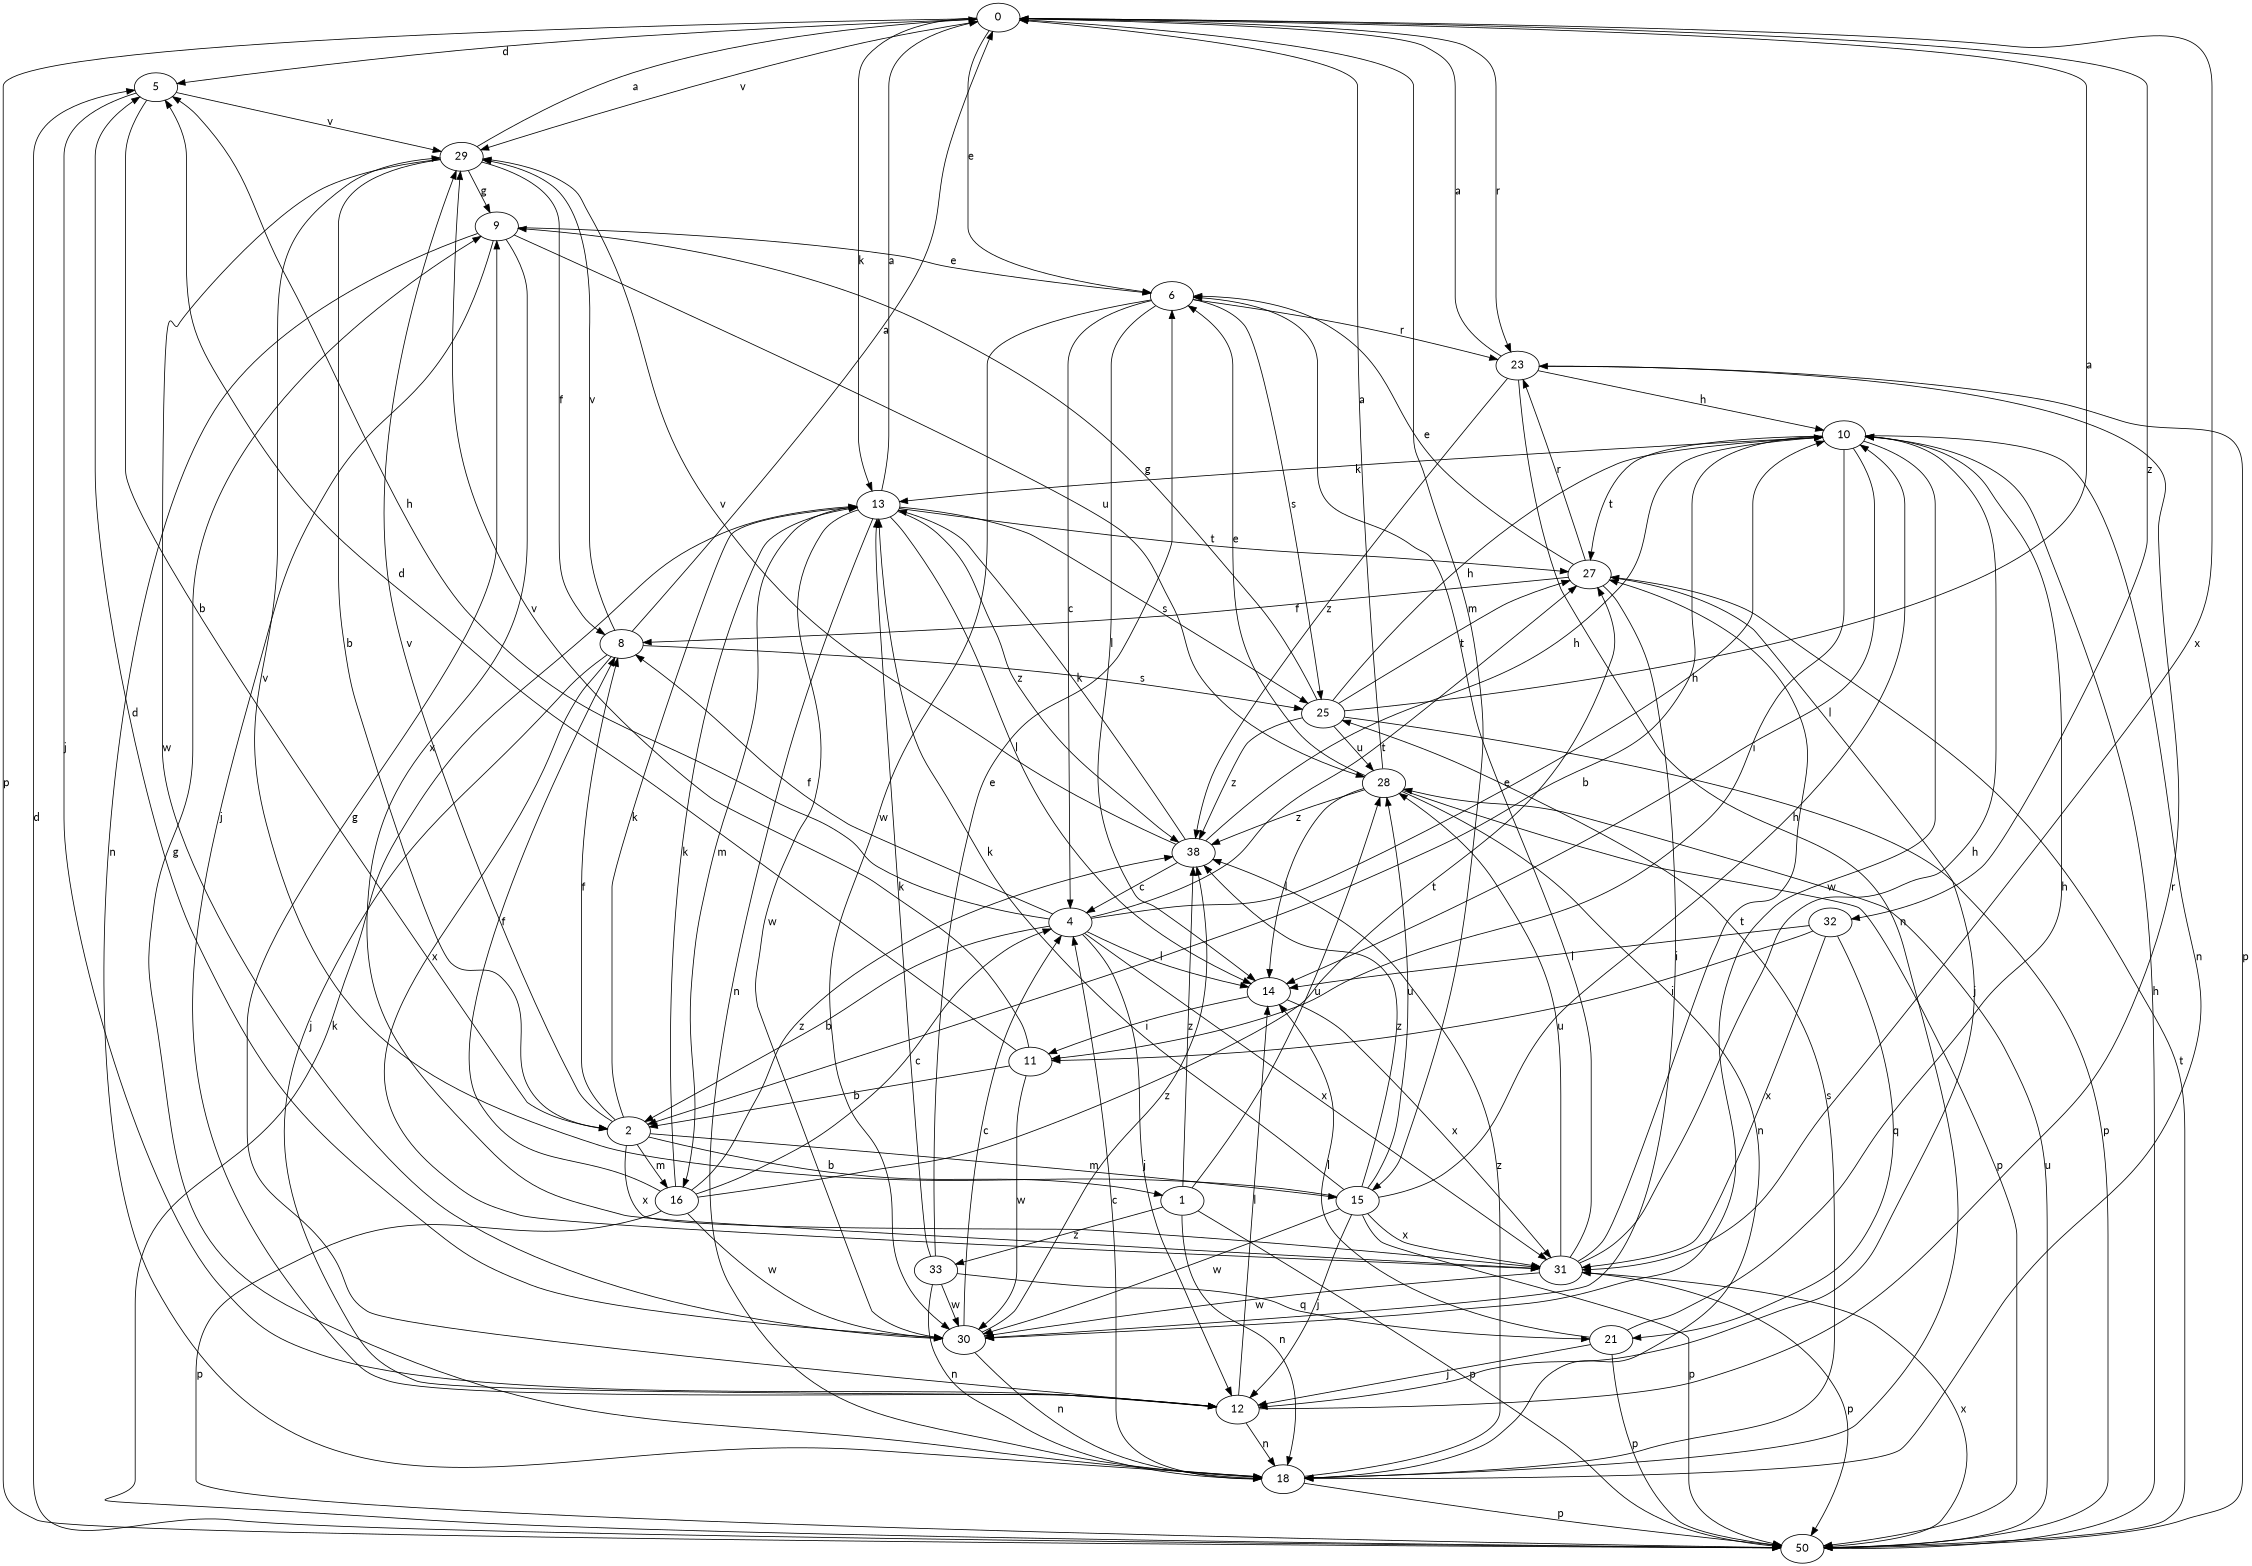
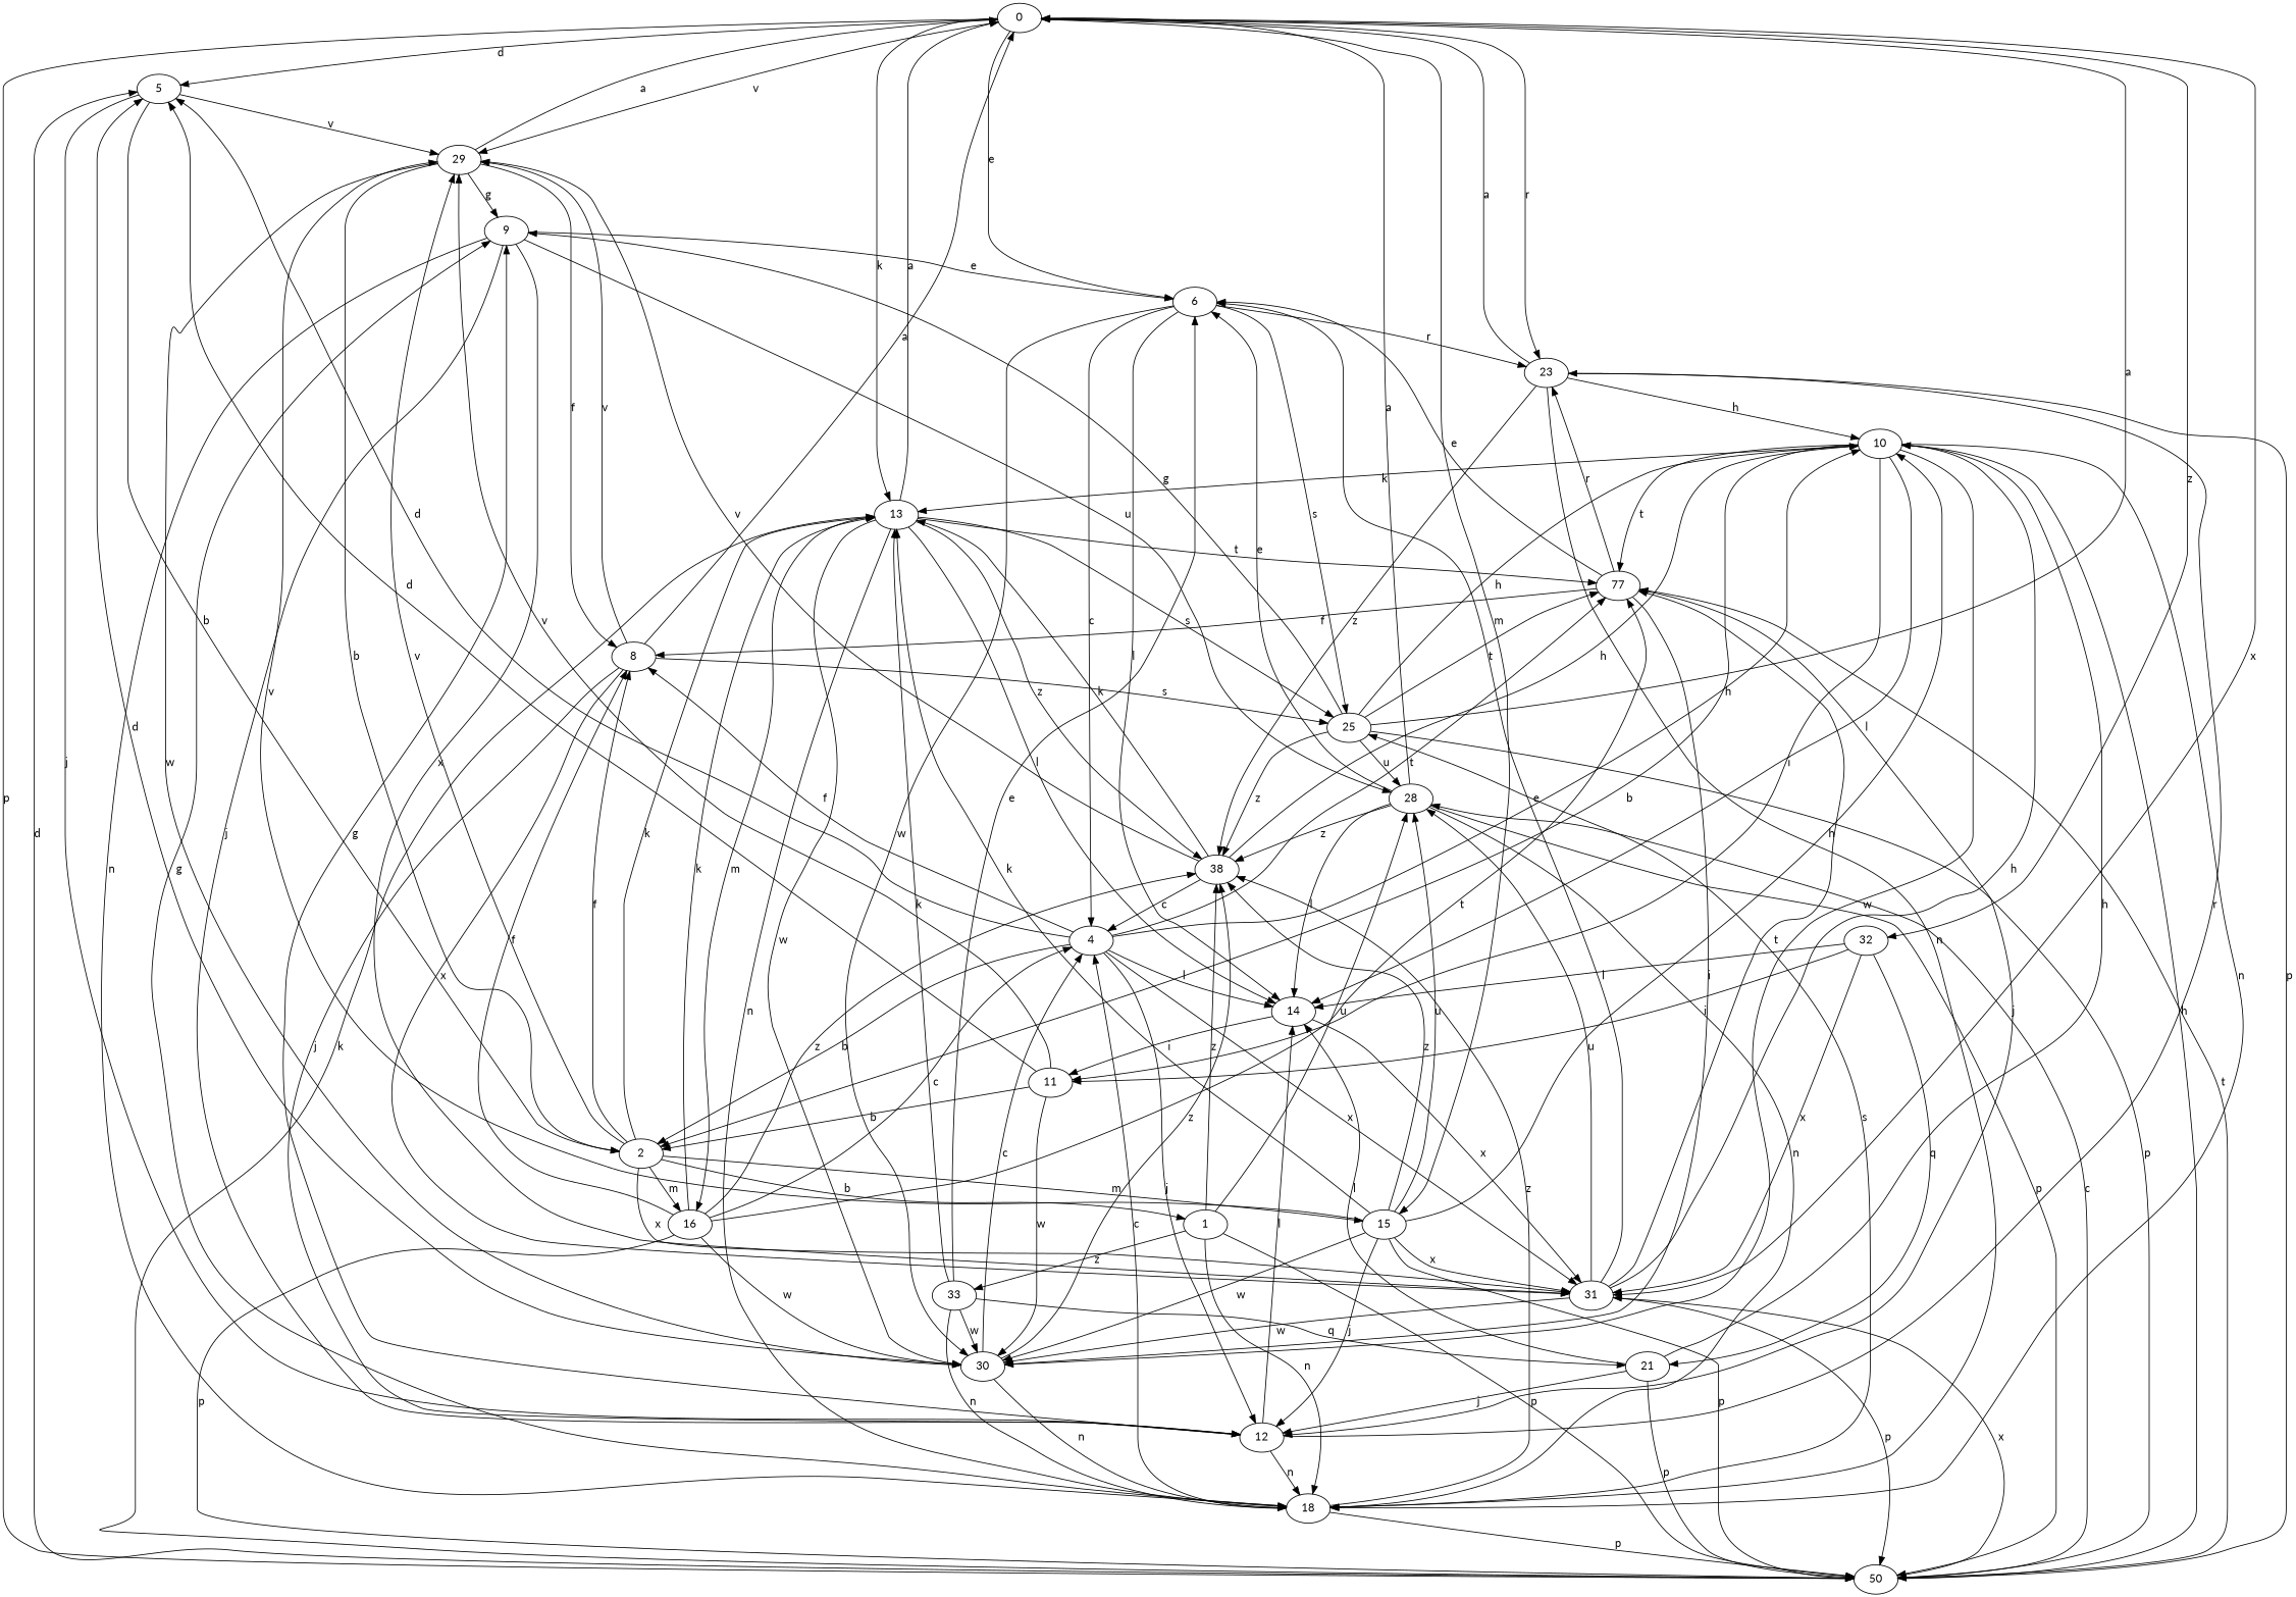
  strict digraph {
    fontname=Lato
    node [fontname=Lato]
    edge [fontname=Lato]
    0
    5
    6
    13
    15
    n6 [label=50]
    23
    29
    31
    32
    2
    12
    4
    14
    25
    30
    18
    n18 [label=38]
    16
-   27
+   27 [label=77]
    28
    10
    8
    9
    11
    21
    1
    33
    0 -> 5 [label=d]
    0 -> 6 [label=e]
    0 -> 13 [label=k]
    0 -> 15 [label=m]
    0 -> n6 [label=p]
    0 -> 23 [label=r]
    0 -> 29 [label=v]
    0 -> 31 [label=x]
    0 -> 32 [label=z]
    5 -> 29 [label=v]
    5 -> 2 [label=b]
    5 -> 12 [label=j]
    6 -> 23 [label=r]
    6 -> 4 [label=c]
    6 -> 14 [label=l]
    6 -> 25 [label=s]
    6 -> 30 [label=w]
    13 -> 0 [label=a]
    13 -> 14 [label=l]
    13 -> 25 [label=s]
    13 -> 30 [label=w]
    13 -> 18 [label=n]
    13 -> n18 [label=z]
    13 -> 16 [label=m]
    13 -> 27 [label=t]
    15 -> 13 [label=k]
    15 -> n6 [label=p]
    15 -> 29 [label=v]
    15 -> 31 [label=x]
    15 -> 12 [label=j]
    15 -> 30 [label=w]
    15 -> n18 [label=z]
    15 -> 28 [label=u]
    15 -> 10 [label=h]
    n6 -> 5 [label=d]
    n6 -> 13 [label=k]
    n6 -> 31 [label=x]
    n6 -> 27 [label=t]
-   n6 -> 28 [label=u]
+   n6 -> 28 [label=c]
    n6 -> 10 [label=h]
    23 -> 0 [label=a]
    23 -> n6 [label=p]
    23 -> 18 [label=n]
    23 -> n18 [label=z]
    23 -> 10 [label=h]
    29 -> 0 [label=a]
    29 -> 2 [label=b]
    29 -> 30 [label=w]
    29 -> 8 [label=f]
    29 -> 9 [label=g]
    31 -> 6 [label=e]
    31 -> n6 [label=p]
    31 -> 30 [label=w]
    31 -> 27 [label=t]
    31 -> 28 [label=u]
    31 -> 10 [label=h]
    32 -> 31 [label=x]
    32 -> 14 [label=l]
    32 -> 11 [label=i]
    32 -> 21 [label=q]
    2 -> 13 [label=k]
    2 -> 15 [label=m]
    2 -> 29 [label=v]
    2 -> 31 [label=x]
    2 -> 16 [label=m]
    2 -> 8 [label=f]
    2 -> 1 [label=b]
    12 -> 23 [label=r]
    12 -> 14 [label=l]
    12 -> 18 [label=n]
    12 -> 9 [label=g]
-   4 -> 5 [label=h]
+   4 -> 5 [label=d]
    4 -> 31 [label=x]
    4 -> 2 [label=b]
    4 -> 12 [label=j]
    4 -> 14 [label=l]
    4 -> 27 [label=t]
    4 -> 10 [label=h]
    4 -> 8 [label=f]
    14 -> 31 [label=x]
    14 -> 11 [label=i]
    25 -> 0 [label=a]
    25 -> n6 [label=p]
    25 -> n18 [label=z]
    25 -> 27 [label=t]
    25 -> 28 [label=u]
    25 -> 10 [label=h]
    25 -> 9 [label=g]
    30 -> 5 [label=d]
    30 -> 4 [label=c]
    30 -> 18 [label=n]
    30 -> n18 [label=z]
    18 -> n6 [label=p]
    18 -> 4 [label=c]
    18 -> 25 [label=s]
    18 -> n18 [label=z]
    18 -> 9 [label=g]
    n18 -> 13 [label=k]
    n18 -> 29 [label=v]
    n18 -> 4 [label=c]
    n18 -> 10 [label=h]
    16 -> 13 [label=k]
    16 -> n6 [label=p]
    16 -> 4 [label=c]
    16 -> 30 [label=w]
    16 -> n18 [label=z]
    16 -> 27 [label=t]
    16 -> 8 [label=f]
    27 -> 6 [label=e]
    27 -> 23 [label=r]
    27 -> 12 [label=j]
    27 -> 30 [label=i]
    27 -> 8 [label=f]
    28 -> 0 [label=a]
    28 -> 6 [label=e]
    28 -> n6 [label=p]
    28 -> 14 [label=l]
    28 -> 18 [label=n]
    28 -> n18 [label=z]
    10 -> 13 [label=k]
    10 -> 2 [label=b]
    10 -> 14 [label=l]
    10 -> 30 [label=w]
    10 -> 18 [label=n]
    10 -> 27 [label=t]
    10 -> 11 [label=i]
    8 -> 0 [label=a]
    8 -> 29 [label=v]
    8 -> 31 [label=x]
    8 -> 12 [label=j]
    8 -> 25 [label=s]
    9 -> 6 [label=e]
    9 -> 31 [label=x]
    9 -> 12 [label=j]
    9 -> 18 [label=n]
    9 -> 28 [label=u]
    11 -> 5 [label=d]
    11 -> 29 [label=v]
    11 -> 2 [label=b]
    11 -> 30 [label=w]
    21 -> n6 [label=p]
    21 -> 12 [label=j]
    21 -> 14 [label=l]
    21 -> 10 [label=h]
    1 -> n6 [label=p]
    1 -> 18 [label=n]
    1 -> n18 [label=z]
    1 -> 28 [label=u]
    1 -> 33 [label=z]
    33 -> 6 [label=e]
    33 -> 13 [label=k]
    33 -> 30 [label=w]
    33 -> 18 [label=n]
    33 -> 21 [label=q]
  }
